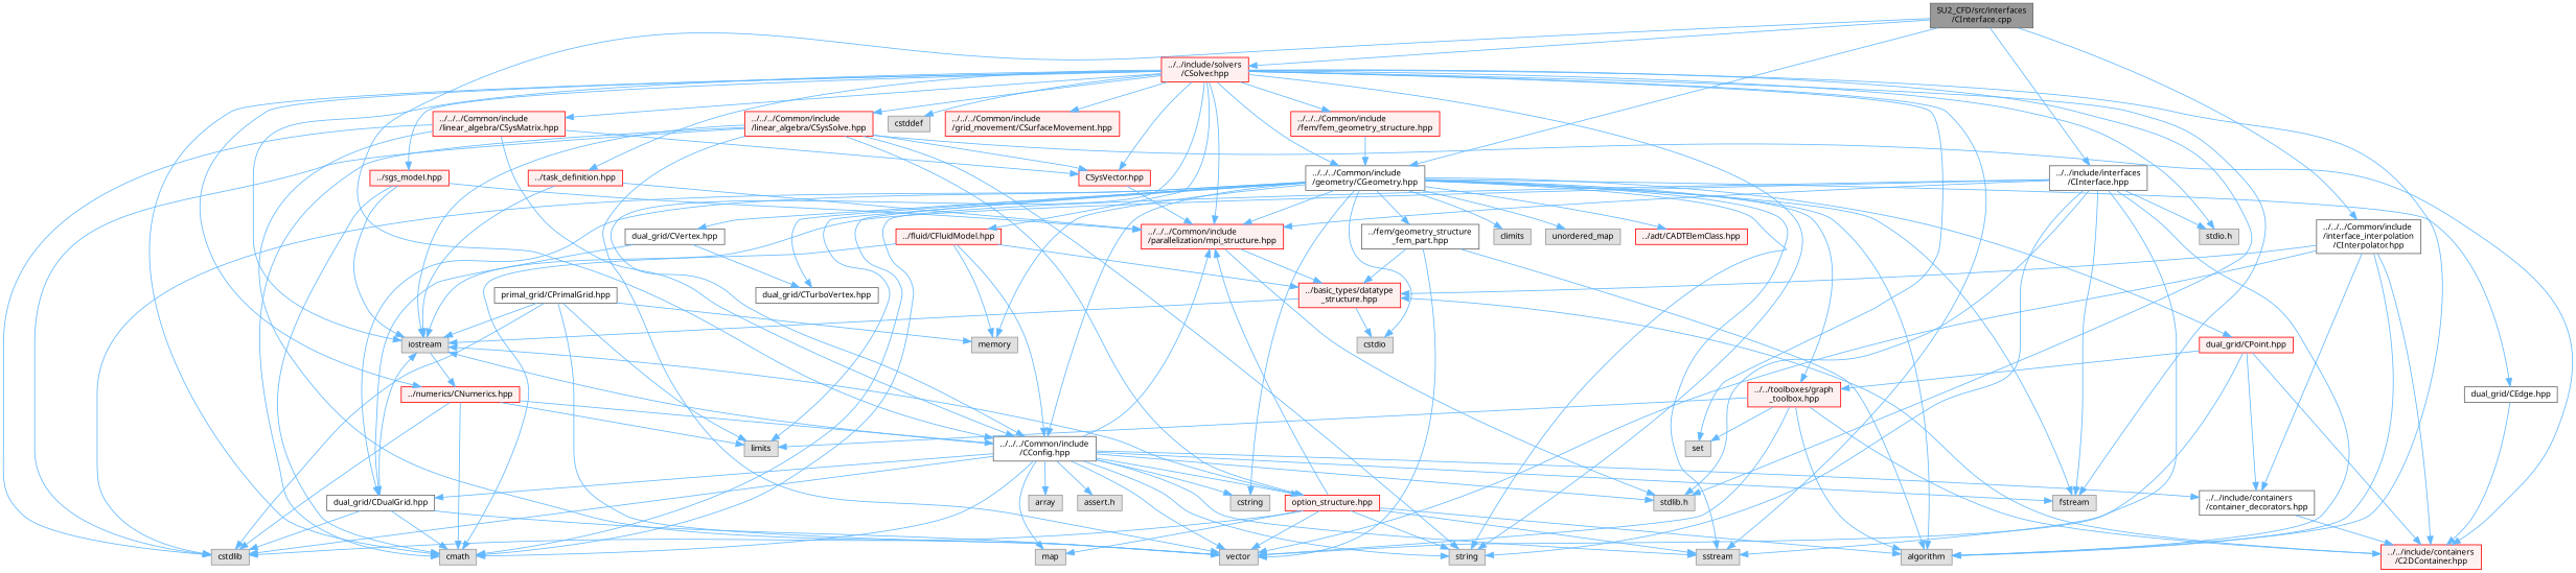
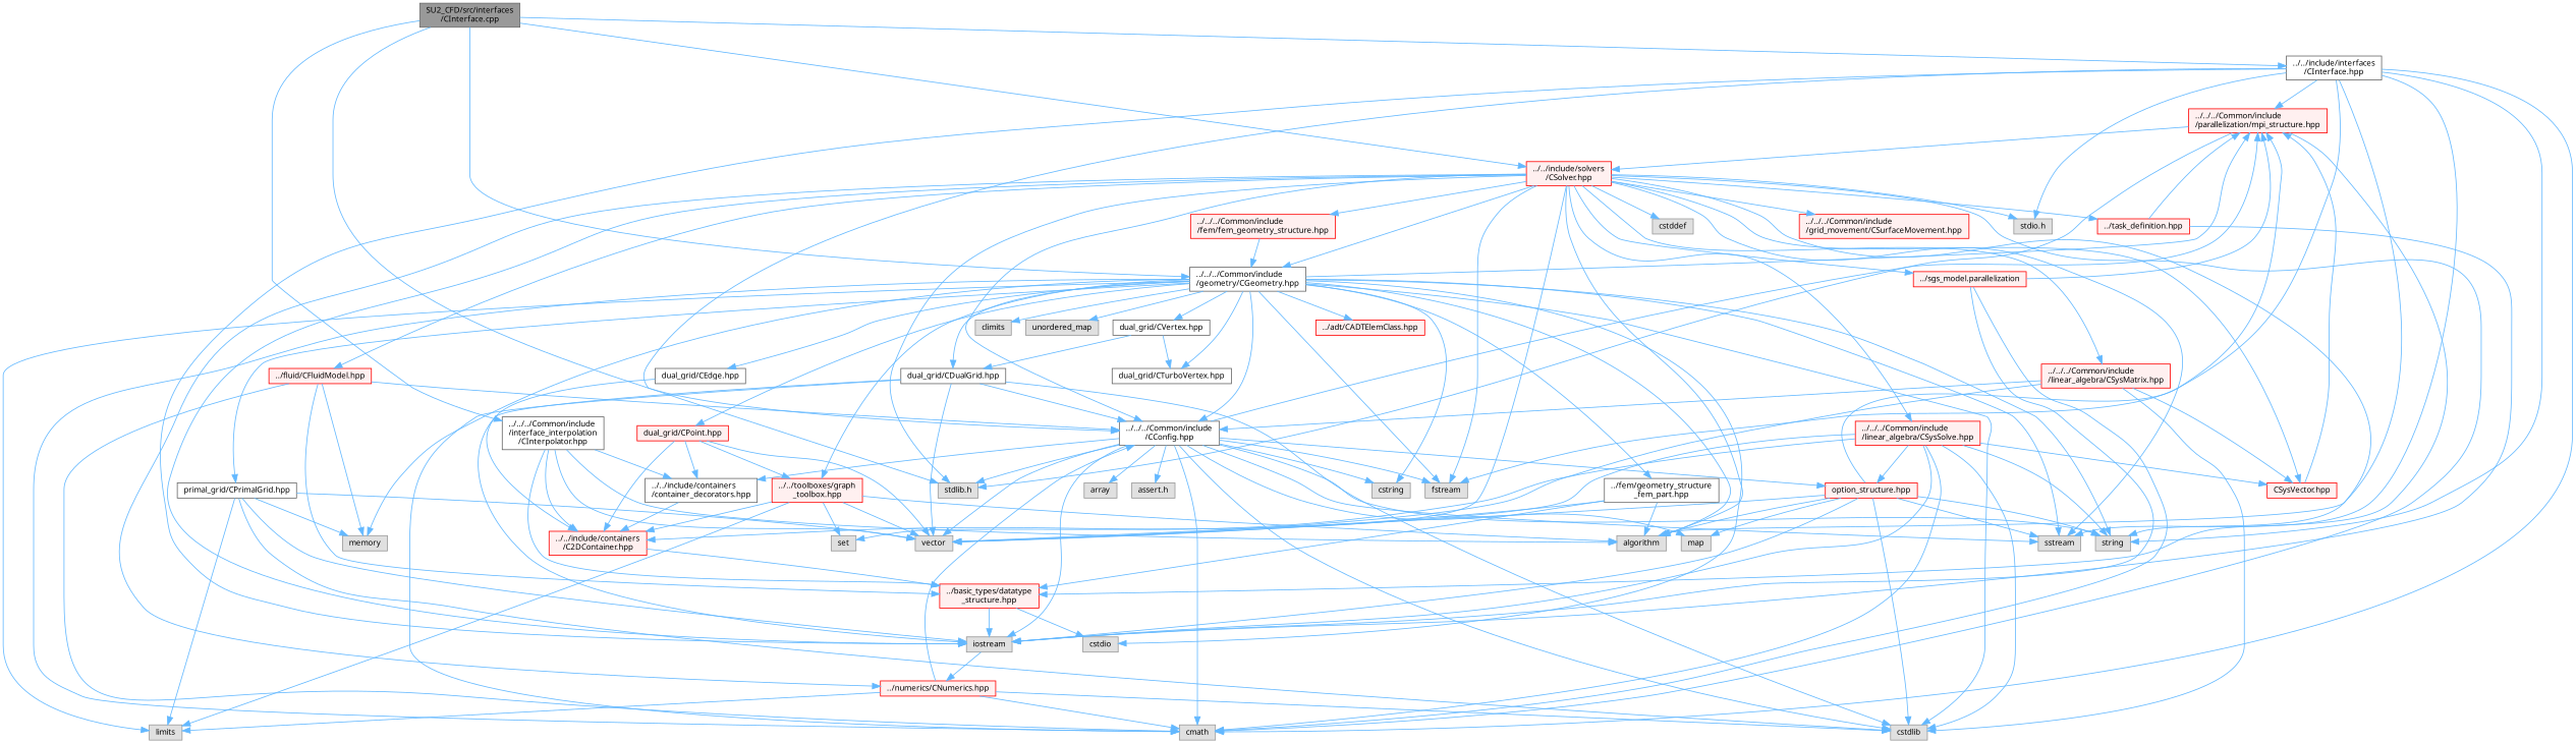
  digraph {
    fontname="Noto Sans"
    node [color=grey60 fillcolor="#E0E0E0" fontname="Noto Sans" fontsize=10 shape=box style=filled]
    edge [color=steelblue1 fontname="Noto Sans" fontsize=10 labelfontname=Helvetica labelfontsize=10 style=solid]
    n1 [color=gray40 fillcolor=grey60 fontcolor=black height=0.2 label="SU2_CFD/src/interfaces\l/CInterface.cpp" width=0.4]
    n2 [color=grey40 fillcolor=white height=0.2 label="../../include/interfaces\l/CInterface.hpp" width=0.4]
    n3 [color=grey40 fillcolor=white height=0.2 label="../../../Common/include\l/interface_interpolation\l/CInterpolator.hpp" width=0.4]
    n4 [color=grey40 fillcolor=white height=0.2 label="../../../Common/include\l/CConfig.hpp" width=0.4]
    n5 [color=grey40 fillcolor=white height=0.2 label="../../../Common/include\l/geometry/CGeometry.hpp" width=0.4]
    n6 [color=red fillcolor="#FFF0F0" height=0.2 label="../../include/solvers\l/CSolver.hpp" width=0.4]
    n7 [color=red fillcolor="#FFF0F0" height=0.2 label="../../../Common/include\l/parallelization/mpi_structure.hpp" width=0.4]
    n8 [height=0.2 label="stdlib.h" width=0.4]
    n9 [height=0.2 label=iostream width=0.4]
    n10 [height=0.2 label=cmath width=0.4]
    n11 [height=0.2 label=string width=0.4]
    n12 [height=0.2 label=fstream width=0.4]
    n13 [height=0.2 label=sstream width=0.4]
    n14 [height=0.2 label=algorithm width=0.4]
    n15 [height=0.2 label="stdio.h" width=0.4]
    n16 [color=red fillcolor="#FFF0F0" height=0.2 label="../basic_types/datatype\l_structure.hpp" width=0.4]
    n17 [color=red fillcolor="#FFF0F0" height=0.2 label="../../include/containers\l/C2DContainer.hpp" width=0.4]
    n18 [color=grey40 fillcolor=white height=0.2 label="../../include/containers\l/container_decorators.hpp" width=0.4]
    n19 [height=0.2 label=vector width=0.4]
    n20 [height=0.2 label=cstdlib width=0.4]
    n21 [height=0.2 label=cstring width=0.4]
    n22 [height=0.2 label=array width=0.4]
    n23 [height=0.2 label=map width=0.4]
    n24 [height=0.2 label="assert.h" width=0.4]
    n25 [color=red fillcolor="#FFF0F0" height=0.2 label="option_structure.hpp" width=0.4]
    n26 [height=0.2 label=cstdio width=0.4]
    n27 [height=0.2 label=limits width=0.4]
    n28 [height=0.2 label=climits width=0.4]
    n29 [height=0.2 label=memory width=0.4]
    n30 [height=0.2 label=unordered_map width=0.4]
    n31 [color=grey40 fillcolor=white height=0.2 label="primal_grid/CPrimalGrid.hpp" width=0.4]
    n32 [color=grey40 fillcolor=white height=0.2 label="dual_grid/CDualGrid.hpp" width=0.4]
    n33 [color=red fillcolor="#FFF0F0" height=0.2 label="dual_grid/CPoint.hpp" width=0.4]
    n34 [color=red fillcolor="#FFF0F0" height=0.2 label="../../toolboxes/graph\l_toolbox.hpp" width=0.4]
    n35 [color=grey40 fillcolor=white height=0.2 label="dual_grid/CEdge.hpp" width=0.4]
    n36 [color=grey40 fillcolor=white height=0.2 label="dual_grid/CVertex.hpp" width=0.4]
    n37 [color=grey40 fillcolor=white height=0.2 label="dual_grid/CTurboVertex.hpp" width=0.4]
    n38 [color=grey40 fillcolor=white height=0.2 label="../fem/geometry_structure\l_fem_part.hpp" width=0.4]
    n39 [color=red fillcolor="#FFF0F0" height=0.2 label="../adt/CADTElemClass.hpp" width=0.4]
    n40 [height=0.2 label=set width=0.4]
    n41 [height=0.2 label=cstddef width=0.4]
    n42 [color=red fillcolor="#FFF0F0" height=0.2 label="../fluid/CFluidModel.hpp" width=0.4]
    n43 [color=red fillcolor="#FFF0F0" height=0.2 label="../task_definition.hpp" width=0.4]
    n44 [color=red fillcolor="#FFF0F0" height=0.2 label="../numerics/CNumerics.hpp" width=0.4]
-   n45 [color=red fillcolor="#FFF0F0" height=0.2 label="../sgs_model.hpp" width=0.4]
+   n45 [color=red fillcolor="#FFF0F0" height=0.2 label="../sgs_model.parallelization" width=0.4]
    n46 [color=red fillcolor="#FFF0F0" height=0.2 label="../../../Common/include\l/fem/fem_geometry_structure.hpp" width=0.4]
    n47 [color=red fillcolor="#FFF0F0" height=0.2 label="../../../Common/include\l/linear_algebra/CSysMatrix.hpp" width=0.4]
    n48 [color=red fillcolor="#FFF0F0" height=0.2 label="CSysVector.hpp" width=0.4]
    n49 [color=red fillcolor="#FFF0F0" height=0.2 label="../../../Common/include\l/linear_algebra/CSysSolve.hpp" width=0.4]
    n50 [color=red fillcolor="#FFF0F0" height=0.2 label="../../../Common/include\l/grid_movement/CSurfaceMovement.hpp" width=0.4]
    n1 -> n2
    n1 -> n3
    n1 -> n4
    n1 -> n5
    n1 -> n6
    n2 -> n7
    n2 -> n8
    n2 -> n9
    n2 -> n10
    n2 -> n11
    n2 -> n12
    n2 -> n13
    n2 -> n14
    n2 -> n15
    n3 -> n14
    n3 -> n16
    n3 -> n17
    n3 -> n18
    n3 -> n19
    n4 -> n7
    n4 -> n8
    n4 -> n9
    n4 -> n10
    n4 -> n11
    n4 -> n12
    n4 -> n13
    n4 -> n18
    n4 -> n19
    n4 -> n20
    n4 -> n21
    n4 -> n22
    n4 -> n23
    n4 -> n24
    n4 -> n25
    n5 -> n4
    n5 -> n7
    n5 -> n10
    n5 -> n11
    n5 -> n12
    n5 -> n13
    n5 -> n14
    n5 -> n20
    n5 -> n21
    n5 -> n26
    n5 -> n27
    n5 -> n28
    n5 -> n29
    n5 -> n30
+   n5 -> n31
    n5 -> n32
    n5 -> n33
    n5 -> n34
    n5 -> n35
    n5 -> n36
    n5 -> n37
    n5 -> n38
    n5 -> n39
    n6 -> n4
    n6 -> n5
-   n6 -> n7
+   n7 -> n6
    n6 -> n8
    n6 -> n9
    n6 -> n10
    n6 -> n11
    n6 -> n12
    n6 -> n13
    n6 -> n14
    n6 -> n15
    n6 -> n40
    n6 -> n41
    n6 -> n42
    n6 -> n43
    n6 -> n44
    n6 -> n45
    n6 -> n46
    n6 -> n47
    n6 -> n48
    n6 -> n49
    n6 -> n50
    n7 -> n8
    n7 -> n16
    n9 -> n44
    n16 -> n9
    n16 -> n26
    n17 -> n16
    n18 -> n17
    n25 -> n7
    n25 -> n9
    n25 -> n11
    n25 -> n13
    n25 -> n14
    n25 -> n19
    n25 -> n20
    n25 -> n23
    n31 -> n9
    n31 -> n19
    n31 -> n20
    n31 -> n27
    n31 -> n29
-   n4 -> n32
+   n32 -> n4
    n32 -> n9
    n32 -> n10
    n32 -> n19
    n32 -> n20
    n33 -> n17
    n33 -> n18
    n33 -> n19
    n33 -> n34
    n34 -> n14
    n34 -> n17
    n34 -> n19
    n34 -> n27
    n34 -> n40
    n35 -> n17
    n36 -> n32
    n36 -> n37
    n38 -> n14
    n38 -> n16
    n38 -> n19
    n42 -> n4
    n42 -> n10
    n42 -> n16
    n42 -> n29
    n43 -> n7
    n43 -> n9
    n44 -> n4
    n44 -> n10
    n44 -> n20
    n44 -> n27
    n45 -> n7
    n45 -> n9
    n45 -> n10
    n46 -> n5
    n47 -> n4
    n47 -> n19
    n47 -> n20
    n47 -> n48
    n48 -> n7
    n49 -> n9
    n49 -> n10
    n49 -> n11
    n49 -> n17
    n49 -> n19
    n49 -> n20
    n49 -> n25
    n49 -> n48
  }
